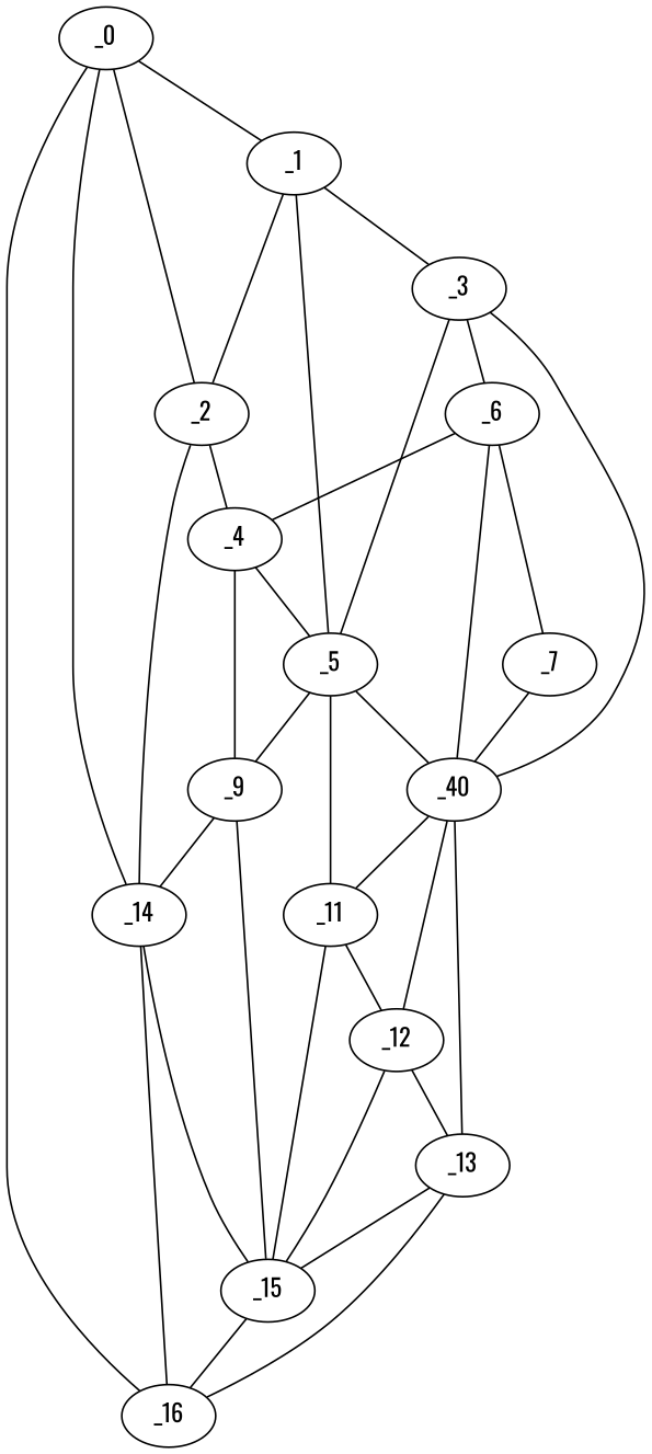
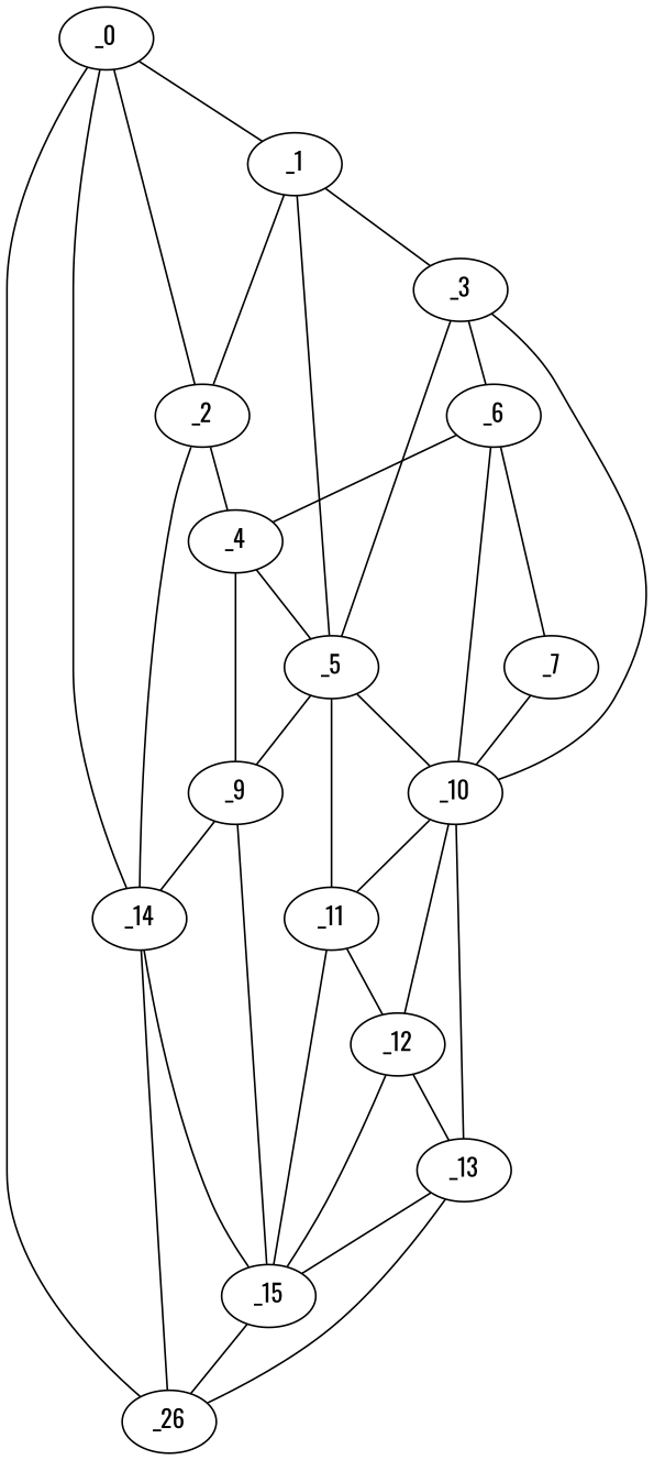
  graph {
    fontname=Oswald
    node [fontname=Oswald x=27]
    edge [fontname=Oswald valence=1]
    _0 [x=19 y=16]
    _1 [x=22 y=44]
    _2 [y=47]
    _14 [x=109 y=24]
-   _16 [x=111 y=15]
+   _16 [x=111 y=15 label=_26]
    _3 [y=77]
    _5 [x=29 y=68]
    _4 [x=28 y=54]
    _15 [x=110 y=31]
    _6 [x=87 y=116]
-   _10 [x=104 y=82 label=_40]
+   _10 [x=104 y=82]
    _9 [x=104 y=55]
    _11 [x=105 y=65]
    _7 [x=96 y=113]
    _13 [x=107 y=104]
    _12 [x=107 y=76]
    _0 -- _1
    _0 -- _2
    _0 -- _14
    _0 -- _16
    _1 -- _2 [valence=2]
    _1 -- _3
    _1 -- _5 [valence=2]
    _2 -- _14 [valence=2]
    _2 -- _4 [valence=2]
    _14 -- _16 [valence=2]
    _14 -- _15
    _3 -- _5
    _3 -- _6
    _3 -- _10
    _5 -- _10 [valence=2]
    _5 -- _9 [valence=2]
    _5 -- _11 [valence=2]
    _4 -- _5
    _4 -- _9 [valence=2]
    _15 -- _16 [valence=2]
    _6 -- _4
    _6 -- _10 [valence=2]
    _6 -- _7
    _10 -- _11
    _10 -- _13
    _10 -- _12 [valence=2]
    _9 -- _14
    _9 -- _15 [valence=2]
    _11 -- _15
    _11 -- _12 [valence=2]
    _7 -- _10
    _13 -- _16
    _13 -- _15 [valence=2]
    _12 -- _15 [valence=2]
    _12 -- _13 [valence=2]
  }
